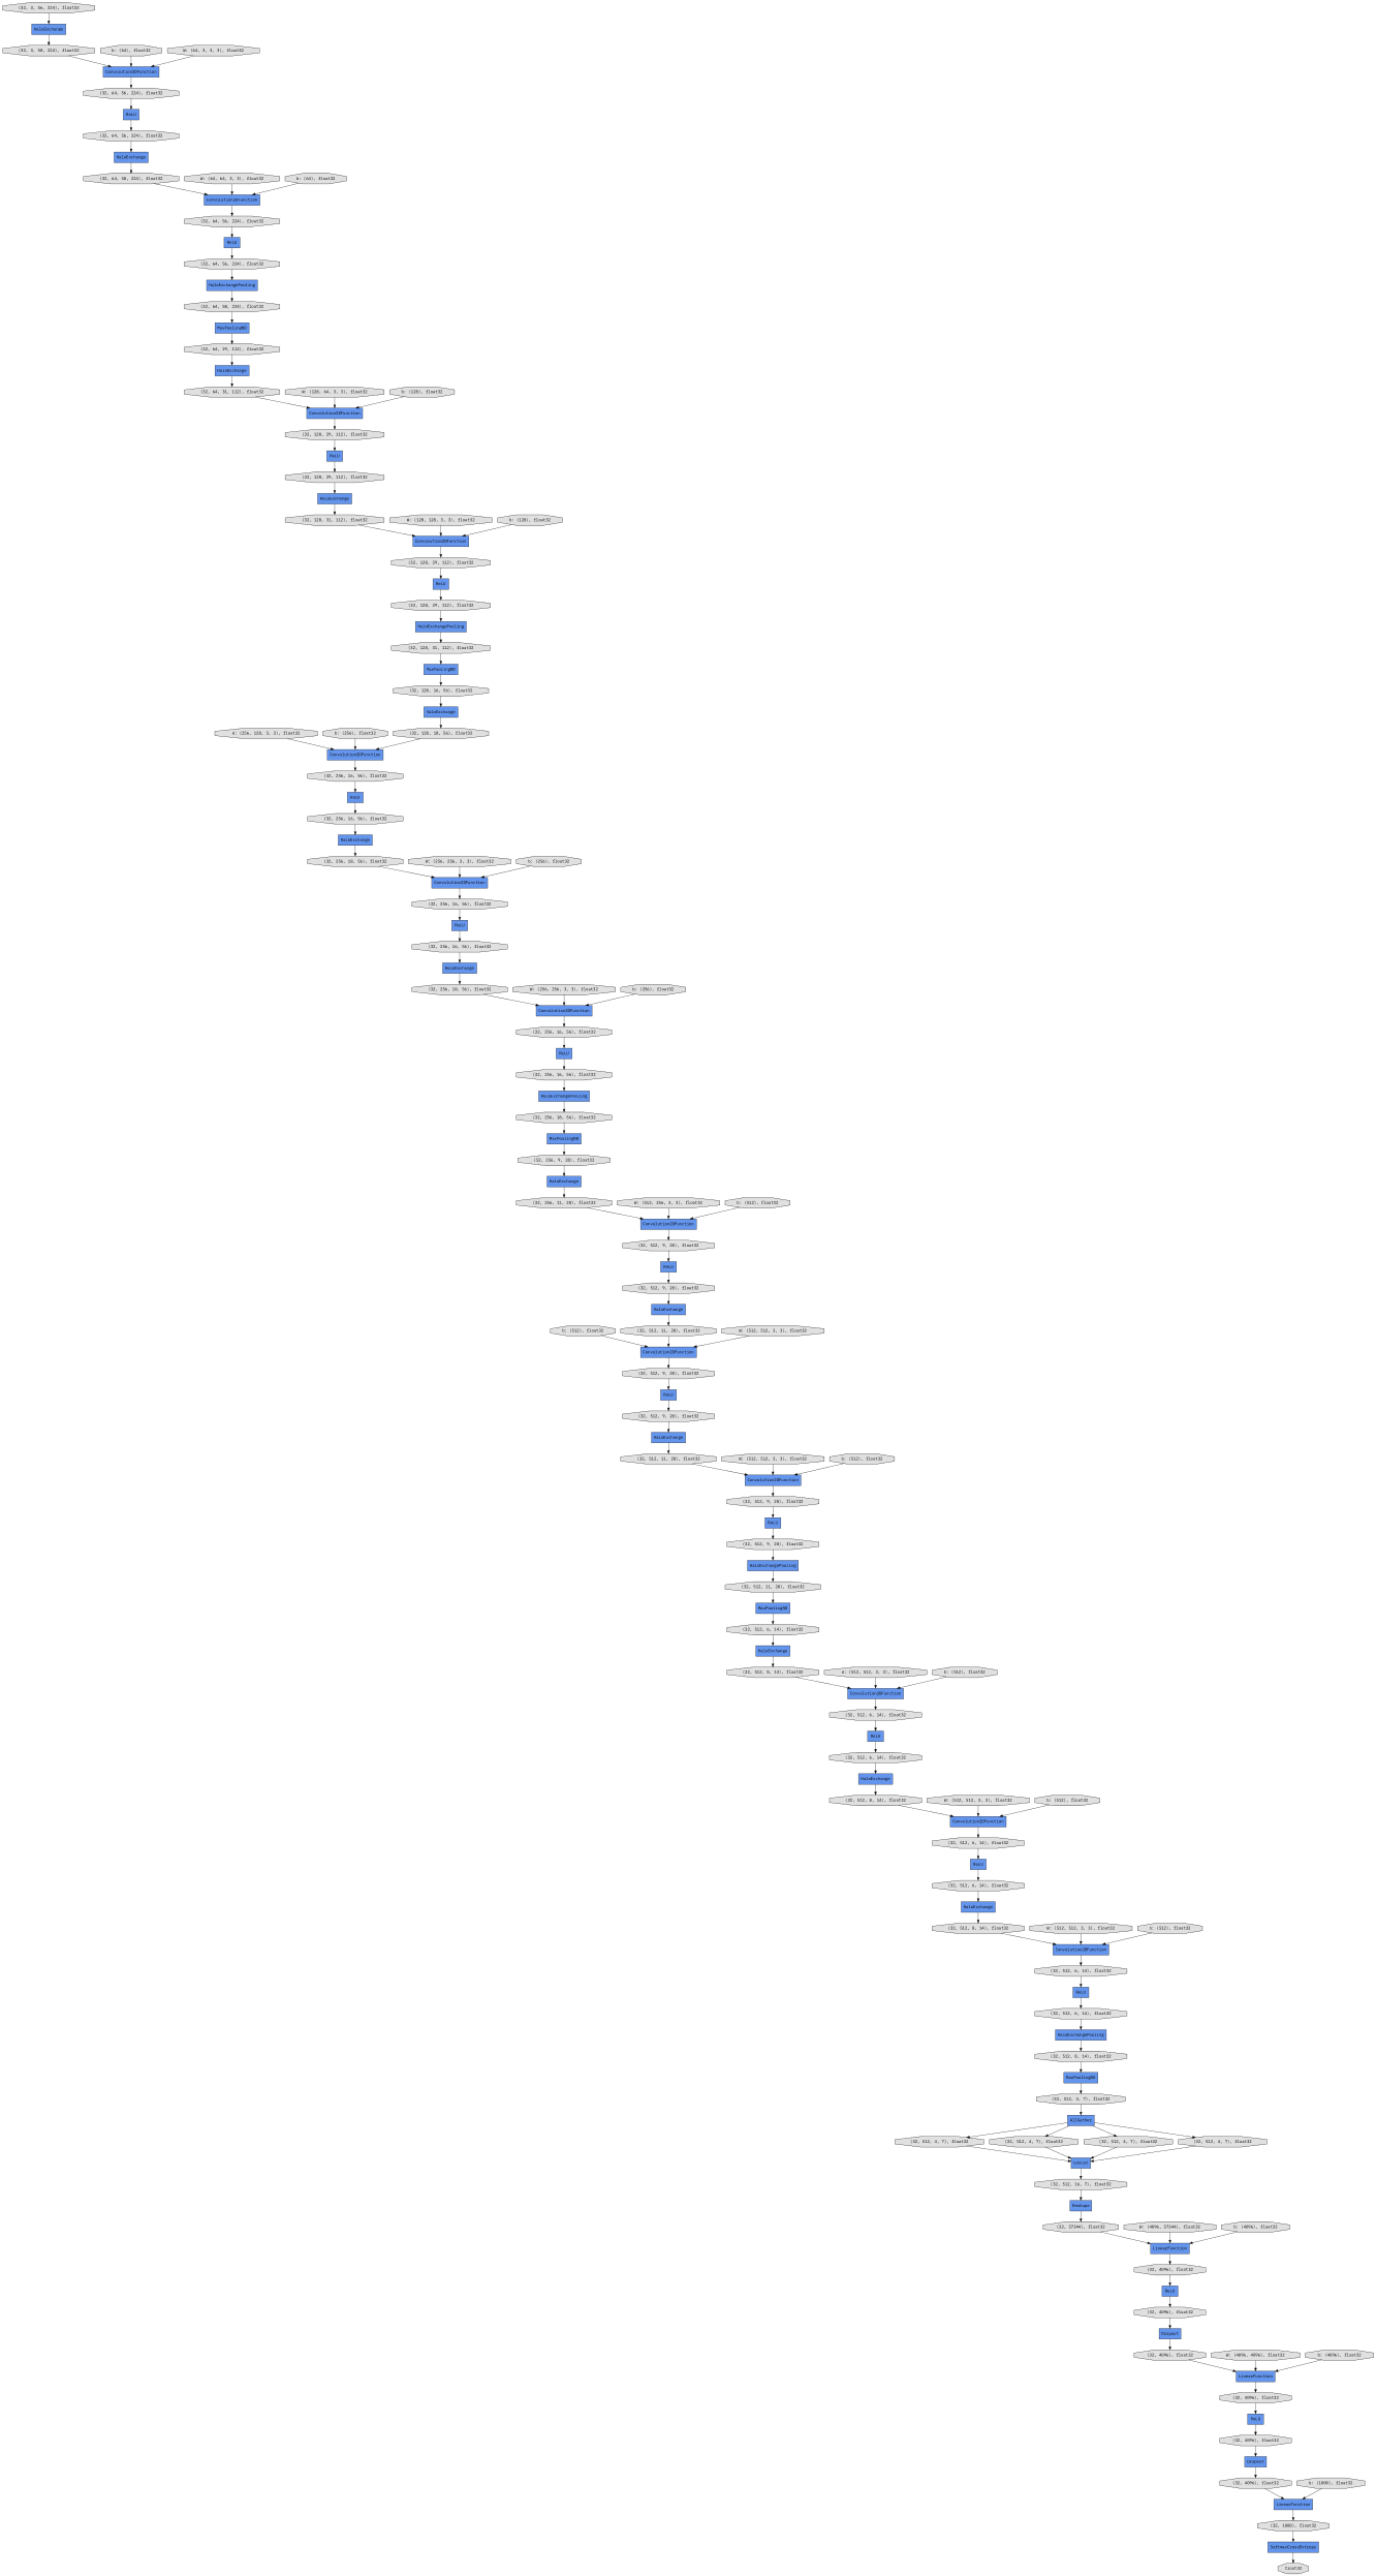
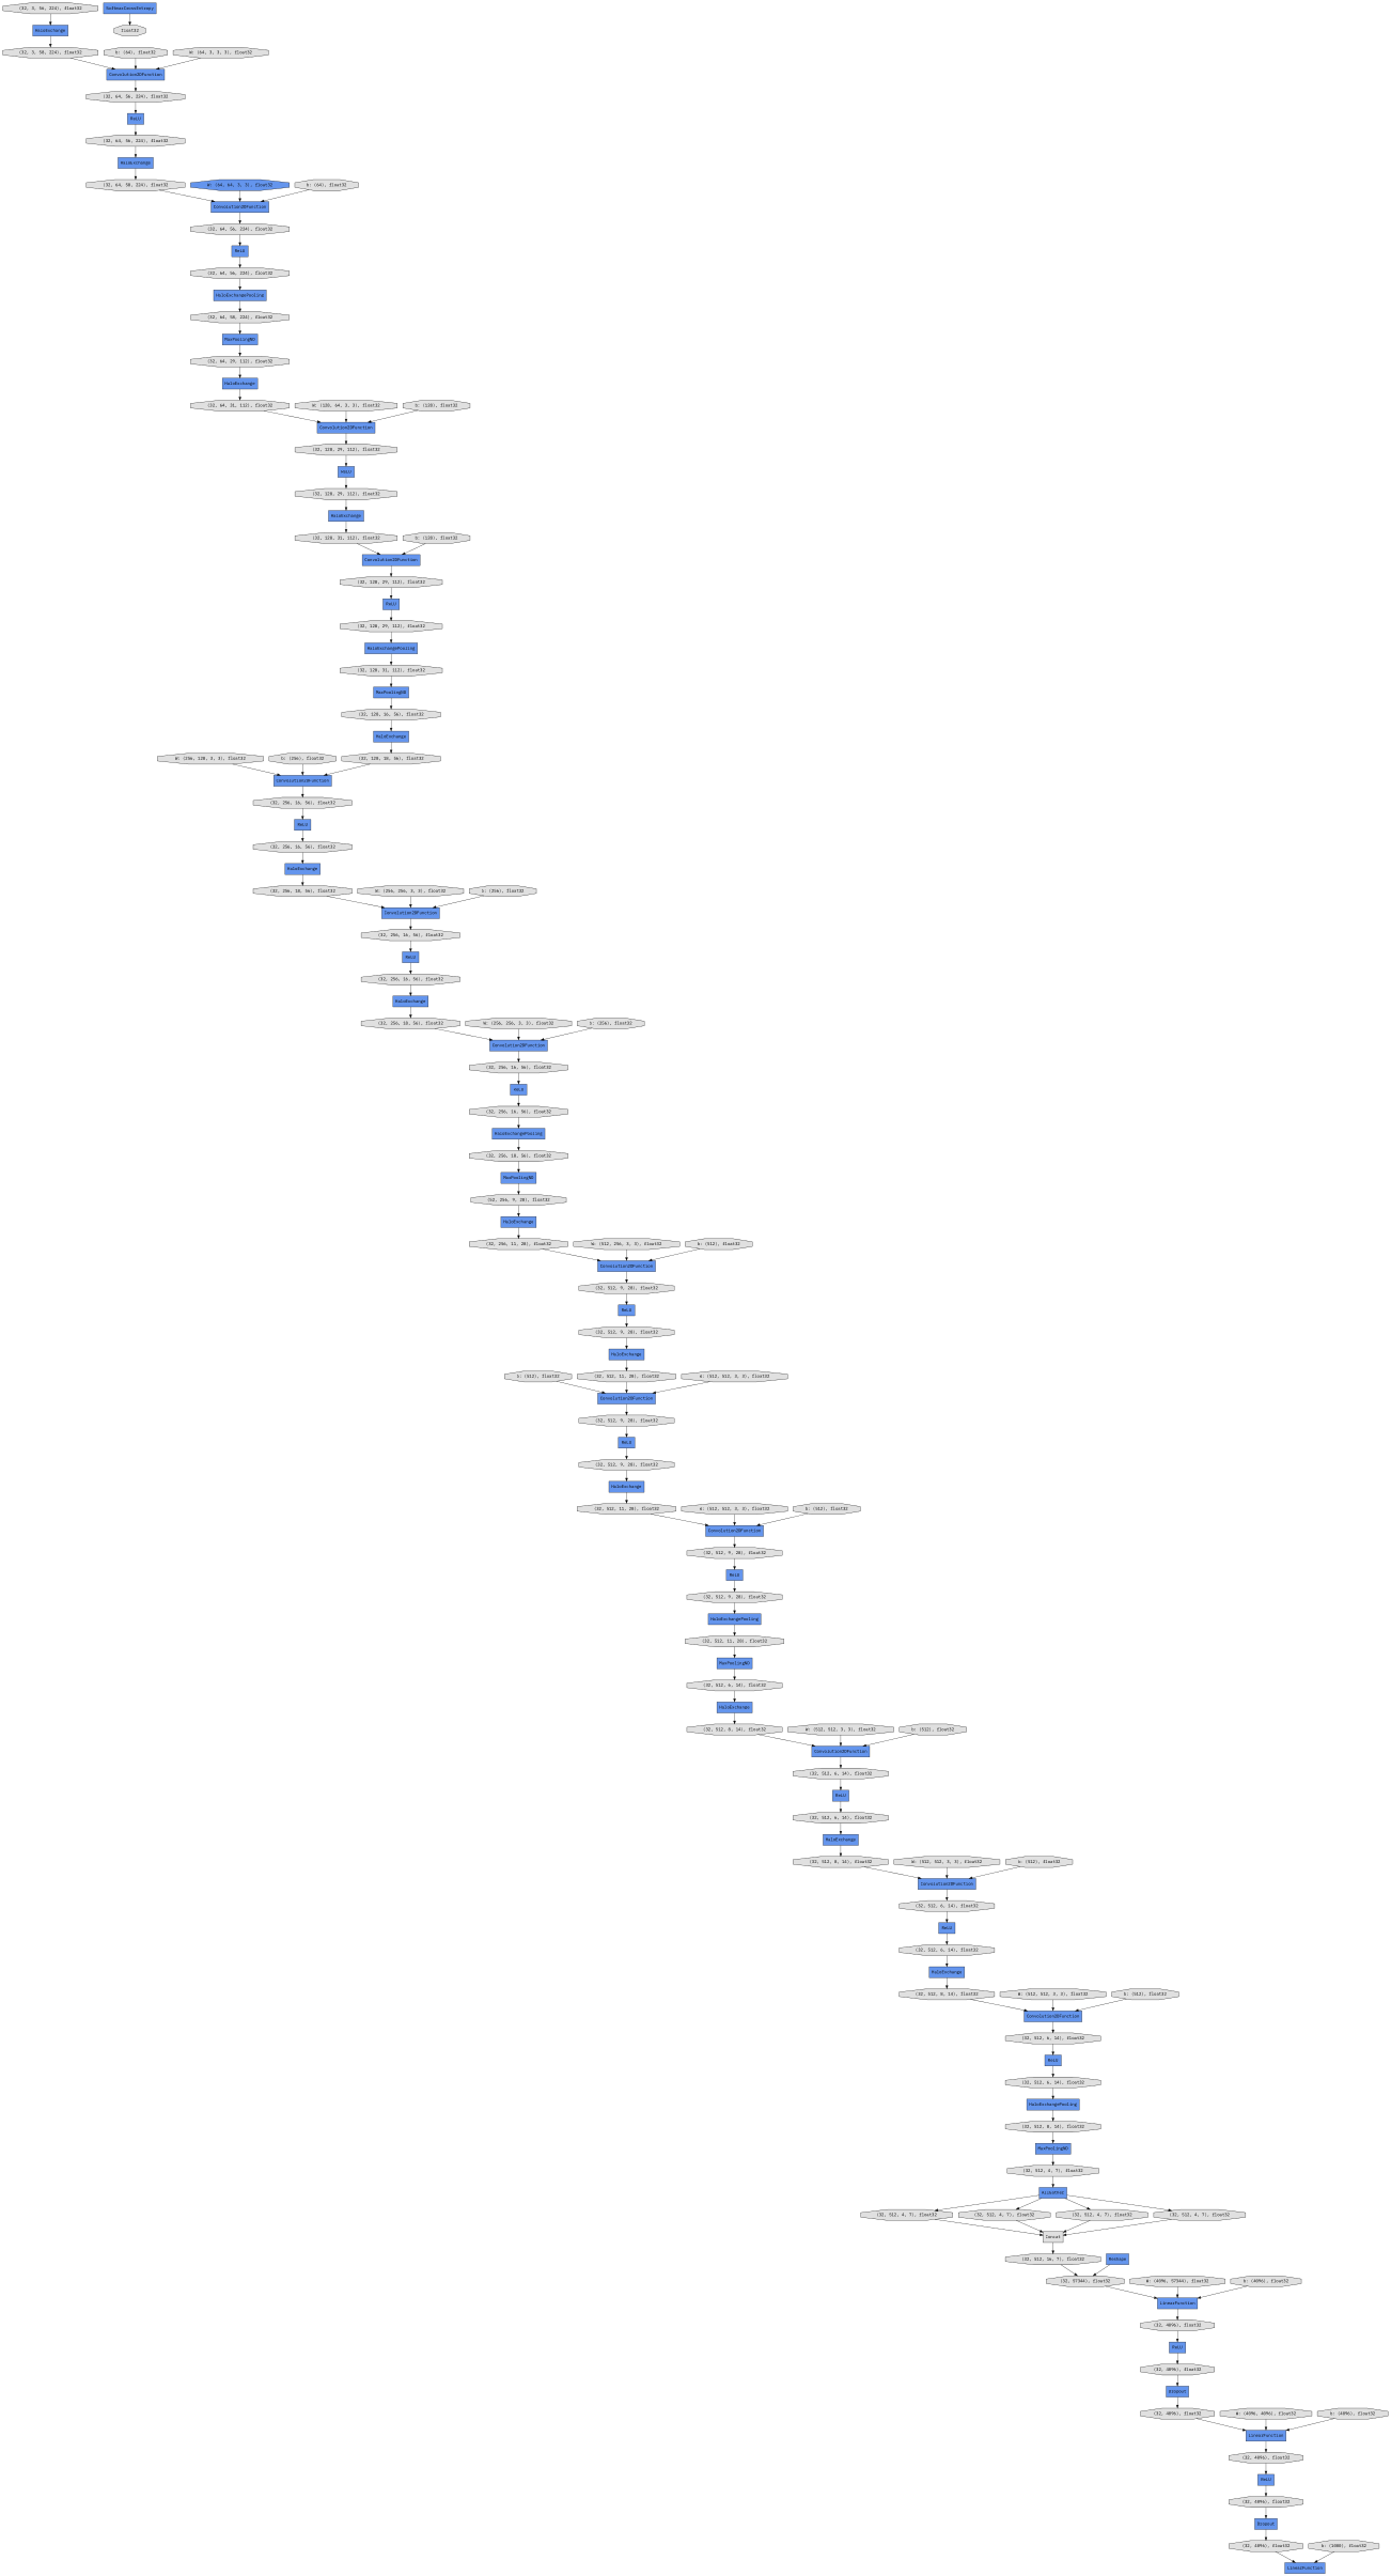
  digraph {
    fontname="IBM Plex Mono"
    rankdir=TB
    node [fillcolor="#E0E0E0" fontname="IBM Plex Mono" shape=octagon style=filled]
    edge [fontname="IBM Plex Mono"]
    n1 [label="b: (512), float32"]
    n2 [fillcolor="#6495ED" label=Convolution2DFunction shape=record]
    n3 [label="(32, 512, 9, 28), float32"]
    n4 [label=float32]
-   n5 [label="(32, 1000), float32"]
    n6 [fillcolor="#6495ED" label=SoftmaxCrossEntropy shape=record]
    n7 [fillcolor="#6495ED" label=Reshape shape=record]
    n8 [label="(32, 57344), float32"]
    n9 [fillcolor="#6495ED" label=LinearFunction shape=record]
    n10 [label="W: (512, 512, 3, 3), float32"]
    n11 [fillcolor="#6495ED" label=Convolution2DFunction shape=record]
    n12 [label="(32, 512, 9, 28), float32"]
    n13 [label="b: (512), float32"]
    n14 [label="W: (512, 512, 3, 3), float32"]
    n15 [fillcolor="#6495ED" label=Convolution2DFunction shape=record]
    n16 [label="(32, 512, 6, 14), float32"]
    n17 [label="(32, 3, 56, 224), float32"]
    n18 [fillcolor="#6495ED" label=HaloExchange shape=record]
    n19 [label="(32, 3, 58, 224), float32"]
    n20 [fillcolor="#6495ED" label=HaloExchange shape=record]
    n21 [label="(32, 64, 31, 112), float32"]
    n22 [fillcolor="#6495ED" label=Convolution2DFunction shape=record]
    n23 [fillcolor="#6495ED" label=ReLU shape=record]
    n24 [label="(32, 64, 56, 224), float32"]
    n25 [fillcolor="#6495ED" label=HaloExchange shape=record]
    n26 [label="b: (512), float32"]
    n27 [fillcolor="#6495ED" label=Convolution2DFunction shape=record]
    n28 [label="(32, 64, 56, 224), float32"]
    n29 [label="(32, 64, 58, 224), float32"]
    n30 [fillcolor="#6495ED" label=Convolution2DFunction shape=record]
    n31 [label="W: (512, 512, 3, 3), float32"]
    n32 [fillcolor="#6495ED" label=Convolution2DFunction shape=record]
    n33 [label="(32, 512, 6, 14), float32"]
    n34 [fillcolor="#6495ED" label=HaloExchange shape=record]
    n35 [label="(32, 128, 31, 112), float32"]
    n36 [fillcolor="#6495ED" label=Convolution2DFunction shape=record]
    n37 [label="(32, 128, 29, 112), float32"]
    n38 [fillcolor="#6495ED" label=ReLU shape=record]
    n39 [label="(32, 64, 56, 224), float32"]
    n40 [fillcolor="#6495ED" label=HaloExchangePooling shape=record]
    n41 [label="b: (512), float32"]
    n42 [fillcolor="#6495ED" label=ReLU shape=record]
    n43 [label="(32, 128, 29, 112), float32"]
    n44 [fillcolor="#6495ED" label=HaloExchangePooling shape=record]
    n45 [label="(32, 64, 58, 224), float32"]
    n46 [fillcolor="#6495ED" label=MaxPoolingND shape=record]
    n47 [label="(32, 64, 56, 224), float32"]
    n48 [label="W: (512, 512, 3, 3), float32"]
    n49 [fillcolor="#6495ED" label=Convolution2DFunction shape=record]
    n50 [label="(32, 512, 6, 14), float32"]
    n51 [fillcolor="#6495ED" label=ReLU shape=record]
    n52 [label="(32, 128, 29, 112), float32"]
    n53 [label="b: (512), float32"]
    n54 [label="W: (4096, 57344), float32"]
    n55 [label="(32, 4096), float32"]
    n56 [label="b: (4096), float32"]
    n57 [label="(32, 64, 29, 112), float32"]
    n58 [fillcolor="#6495ED" label=ReLU shape=record]
    n59 [label="(32, 4096), float32"]
    n60 [fillcolor="#6495ED" label=Dropout shape=record]
    n61 [label="W: (4096, 4096), float32"]
    n62 [fillcolor="#6495ED" label=LinearFunction shape=record]
    n63 [label="(32, 4096), float32"]
    n64 [label="(32, 512, 4, 7), float32"]
-   n65 [fillcolor="#6495ED" label=Concat shape=record]
+   n65 [label=Concat shape=record]
    n66 [label="(32, 512, 16, 7), float32"]
    n67 [fillcolor="#6495ED" label=Convolution2DFunction shape=record]
    n68 [label="(32, 256, 16, 56), float32"]
    n69 [fillcolor="#6495ED" label=ReLU shape=record]
    n70 [label="(32, 512, 11, 28), float32"]
-   n71 [label="W: (128, 128, 3, 3), float32"]
    n72 [label="(32, 128, 29, 112), float32"]
    n73 [label="b: (64), float32"]
    n74 [label="b: (4096), float32"]
    n75 [label="(32, 512, 4, 7), float32"]
    n76 [label="(32, 512, 11, 28), float32"]
    n77 [fillcolor="#6495ED" label=MaxPoolingND shape=record]
    n78 [label="(32, 512, 6, 14), float32"]
    n79 [fillcolor="#6495ED" label=HaloExchange shape=record]
    n80 [label="(32, 512, 8, 14), float32"]
    n81 [fillcolor="#6495ED" label=HaloExchange shape=record]
    n82 [label="(32, 256, 18, 56), float32"]
    n83 [fillcolor="#6495ED" label=Convolution2DFunction shape=record]
    n84 [label="(32, 512, 8, 14), float32"]
    n85 [label="(32, 256, 16, 56), float32"]
    n86 [fillcolor="#6495ED" label=LinearFunction shape=record]
    n87 [fillcolor="#6495ED" label=HaloExchange shape=record]
    n88 [label="(32, 512, 8, 14), float32"]
    n89 [label="b: (128), float32"]
    n90 [label="(32, 256, 11, 28), float32"]
    n91 [fillcolor="#6495ED" label=Convolution2DFunction shape=record]
    n92 [label="(32, 512, 9, 28), float32"]
    n93 [fillcolor="#6495ED" label=ReLU shape=record]
    n94 [fillcolor="#6495ED" label=MaxPoolingND shape=record]
    n95 [label="(32, 128, 16, 56), float32"]
    n96 [fillcolor="#6495ED" label=HaloExchange shape=record]
    n97 [label="(32, 128, 31, 112), float32"]
    n98 [fillcolor="#6495ED" label=ReLU shape=record]
    n99 [label="(32, 512, 6, 14), float32"]
    n100 [label="(32, 256, 16, 56), float32"]
    n101 [label="W: (256, 128, 3, 3), float32"]
    n102 [label="b: (1000), float32"]
    n103 [fillcolor="#6495ED" label=MaxPoolingND shape=record]
    n104 [label="(52, 256, 9, 28), float32"]
    n105 [fillcolor="#6495ED" label=HaloExchange shape=record]
    n106 [fillcolor="#6495ED" label=ReLU shape=record]
    n107 [label="(32, 512, 6, 14), float32"]
    n108 [label="W: (64, 3, 3, 3), float32"]
    n109 [fillcolor="#6495ED" label=Dropout shape=record]
    n110 [label="(32, 4096), float32"]
    n111 [fillcolor="#6495ED" label=AllGather shape=record]
    n112 [label="(32, 512, 4, 7), float32"]
    n113 [label="(32, 512, 4, 7), float32"]
    n114 [fillcolor="#6495ED" label=ReLU shape=record]
    n115 [label="(32, 512, 6, 14), float32"]
    n116 [fillcolor="#6495ED" label=ReLU shape=record]
    n117 [fillcolor="#6495ED" label=ReLU shape=record]
    n118 [label="(32, 512, 9, 28), float32"]
    n119 [label="b: (256), float32"]
    n120 [label="(32, 256, 18, 56), float32"]
    n121 [fillcolor="#6495ED" label=Convolution2DFunction shape=record]
    n122 [label="(32, 256, 16, 56), float32"]
    n123 [fillcolor="#6495ED" label=HaloExchange shape=record]
    n124 [fillcolor="#6495ED" label=HaloExchange shape=record]
    n125 [label="(32, 512, 11, 28), float32"]
    n126 [label="W: (256, 256, 3, 3), float32"]
    n127 [fillcolor="#6495ED" label=ReLU shape=record]
    n128 [label="(32, 4096), float32"]
    n129 [label="(32, 256, 18, 56), float32"]
    n130 [label="(32, 128, 18, 56), float32"]
    n131 [fillcolor="#6495ED" label=HaloExchangePooling shape=record]
    n132 [fillcolor="#6495ED" label=ReLU shape=record]
    n133 [label="b: (256), float32"]
    n134 [label="(32, 256, 16, 56), float32"]
    n135 [fillcolor="#6495ED" label=HaloExchange shape=record]
    n136 [label="(32, 512, 9, 28), float32"]
    n137 [fillcolor="#6495ED" label=HaloExchange shape=record]
    n138 [fillcolor="#6495ED" label=ReLU shape=record]
    n139 [label="(32, 256, 16, 56), float32"]
    n140 [label="W: (256, 256, 3, 3), float32"]
    n141 [label="(32, 512, 8, 14), float32"]
    n142 [fillcolor="#6495ED" label=MaxPoolingND shape=record]
    n143 [label="(32, 512, 4, 7), float32"]
    n144 [label="(32, 512, 9, 28), float32"]
    n145 [fillcolor="#6495ED" label=HaloExchangePooling shape=record]
    n146 [label="b: (256), float32"]
    n147 [fillcolor="#6495ED" label=HaloExchangePooling shape=record]
-   n148 [label="W: (64, 64, 3, 3), float32"]
+   n148 [fillcolor="#6495ED" label="W: (64, 64, 3, 3), float32"]
    n149 [label="W: (512, 256, 3, 3), float32"]
    n150 [label="(32, 4096), float32"]
    n151 [label="b: (64), float32"]
    n152 [label="b: (512), float32"]
    n153 [label="W: (128, 64, 3, 3), float32"]
    n154 [label="W: (512, 512, 3, 3), float32"]
    n155 [label="b: (128), float32"]
    n1 -> n2
    n2 -> n3
    n3 -> n117
-   n5 -> n6
    n6 -> n4
    n7 -> n8
    n8 -> n9
    n9 -> n55
    n10 -> n11
    n11 -> n12
    n12 -> n93
    n13 -> n11
    n14 -> n15
    n15 -> n16
    n16 -> n114
    n17 -> n18
    n18 -> n19
    n19 -> n27
    n20 -> n21
    n21 -> n22
    n22 -> n37
    n23 -> n24
    n24 -> n25
    n25 -> n29
    n26 -> n15
    n27 -> n28
    n28 -> n23
    n29 -> n30
    n30 -> n47
    n31 -> n32
    n32 -> n33
    n33 -> n98
    n34 -> n35
    n35 -> n36
    n36 -> n72
    n37 -> n51
    n38 -> n39
    n39 -> n40
    n40 -> n45
    n41 -> n32
    n42 -> n43
    n43 -> n44
    n44 -> n97
    n45 -> n46
    n46 -> n57
    n47 -> n38
    n48 -> n49
    n49 -> n50
    n50 -> n106
    n51 -> n52
    n52 -> n34
    n53 -> n49
    n54 -> n9
    n55 -> n116
    n56 -> n9
    n57 -> n20
    n58 -> n59
    n59 -> n60
    n60 -> n150
    n61 -> n62
    n62 -> n63
    n63 -> n58
    n64 -> n65
    n65 -> n66
-   n66 -> n7
+   n66 -> n8
    n67 -> n68
    n68 -> n69
    n69 -> n100
    n70 -> n11
-   n71 -> n36
    n72 -> n42
    n73 -> n27
    n74 -> n62
    n75 -> n65
    n76 -> n77
    n77 -> n78
    n78 -> n137
    n79 -> n80
    n80 -> n49
    n81 -> n82
    n82 -> n83
    n83 -> n85
    n84 -> n15
    n85 -> n132
-   n86 -> n5
    n87 -> n88
    n88 -> n32
    n89 -> n36
    n90 -> n91
    n91 -> n92
    n92 -> n127
    n93 -> n144
    n94 -> n95
    n95 -> n96
    n96 -> n130
    n97 -> n94
    n98 -> n99
    n99 -> n79
    n100 -> n81
    n101 -> n67
    n102 -> n86
    n103 -> n104
    n104 -> n105
    n105 -> n90
    n106 -> n107
    n107 -> n147
    n108 -> n27
    n109 -> n110
    n110 -> n62
    n111 -> n64
    n111 -> n75
    n111 -> n112
    n111 -> n113
    n112 -> n65
    n113 -> n65
    n114 -> n115
    n115 -> n87
    n116 -> n128
    n117 -> n118
    n118 -> n123
    n119 -> n67
    n120 -> n121
    n121 -> n122
    n122 -> n138
    n123 -> n70
    n124 -> n125
    n125 -> n2
    n126 -> n83
    n127 -> n136
    n128 -> n109
    n129 -> n103
    n130 -> n67
    n131 -> n129
    n132 -> n134
    n133 -> n83
    n134 -> n135
    n135 -> n120
    n136 -> n124
    n137 -> n84
    n138 -> n139
    n139 -> n131
    n140 -> n121
    n141 -> n142
    n142 -> n143
    n143 -> n111
    n144 -> n145
    n145 -> n76
    n146 -> n121
    n147 -> n141
    n148 -> n30
    n149 -> n91
    n150 -> n86
    n151 -> n30
    n152 -> n91
    n153 -> n22
    n154 -> n2
    n155 -> n22
  }
